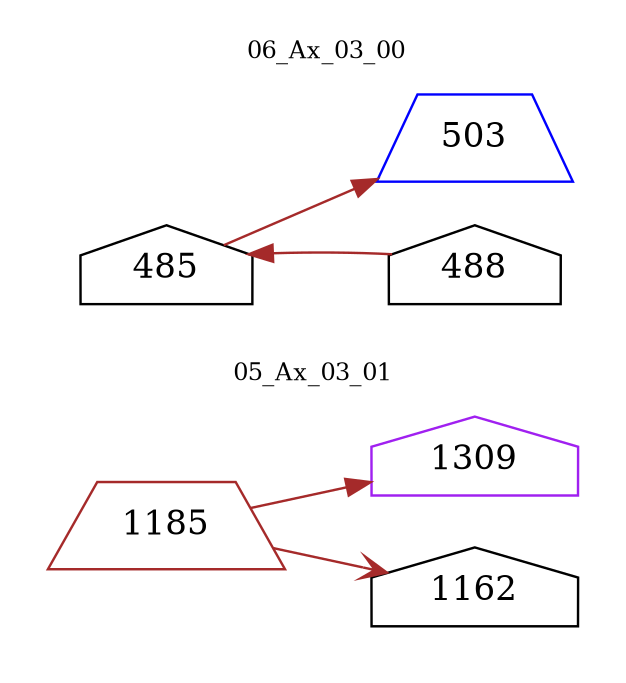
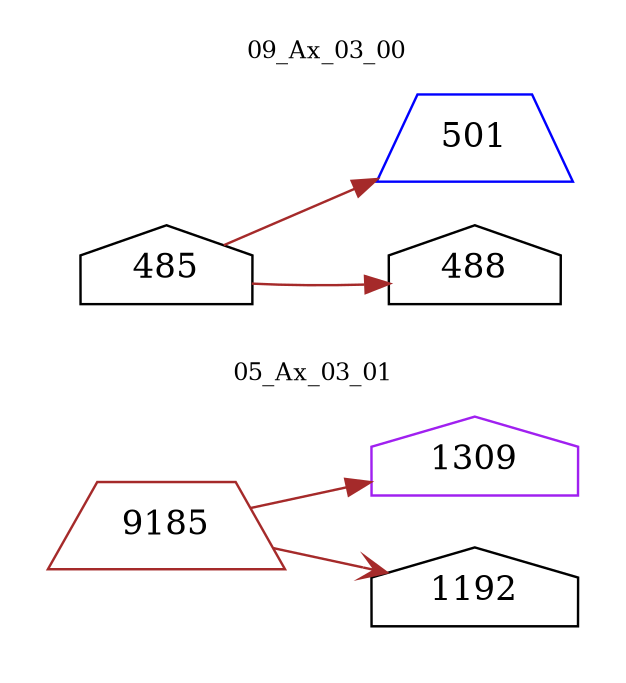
  digraph {
    rankdir=LR
    node [color=black shape=house]
    edge [arrowhead=normal color=brown]
-   n1 [color=brown label=1185 shape=trapezium]
-   n2 [label=1162]
+   n1 [color=brown label=9185 shape=trapezium]
+   n2 [label=1192]
    n3 [color=purple label=1309]
    n4 [label=485]
    n5 [label=488]
-   n6 [color=blue label=503 shape=trapezium]
+   n6 [color=blue label=501 shape=trapezium]
    subgraph cluster_1 {
      color=white
      fontsize=10
      label="05_Ax_03_01"
      n1
      n2
      n3
    }
    subgraph cluster_2 {
      color=white
      fontsize=10
-     label="06_Ax_03_00"
+     label="09_Ax_03_00"
      n4
      n5
      n6
    }
    n1 -> n2 [arrowhead=vee]
    n1 -> n3
-   n5 -> n4
+   n4 -> n5
    n4 -> n6
  }
